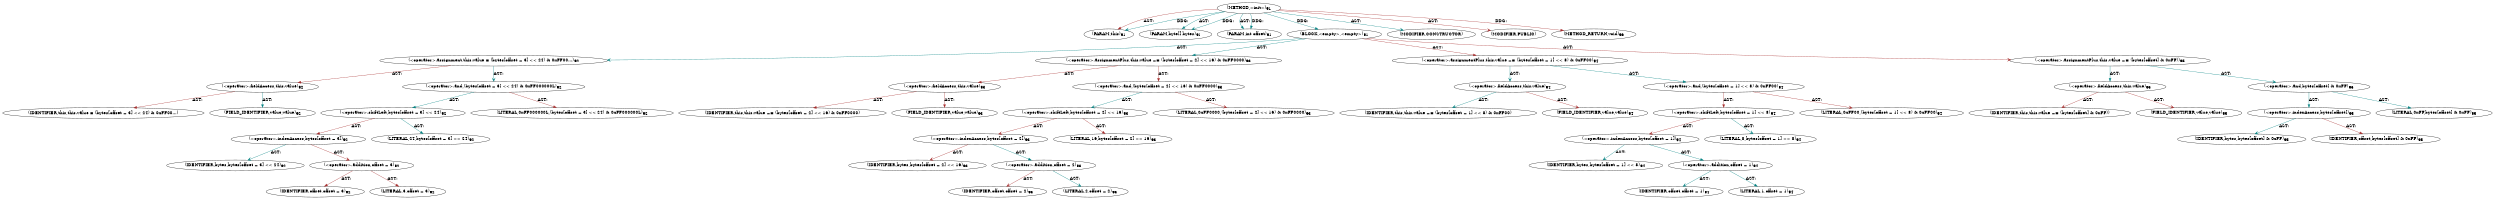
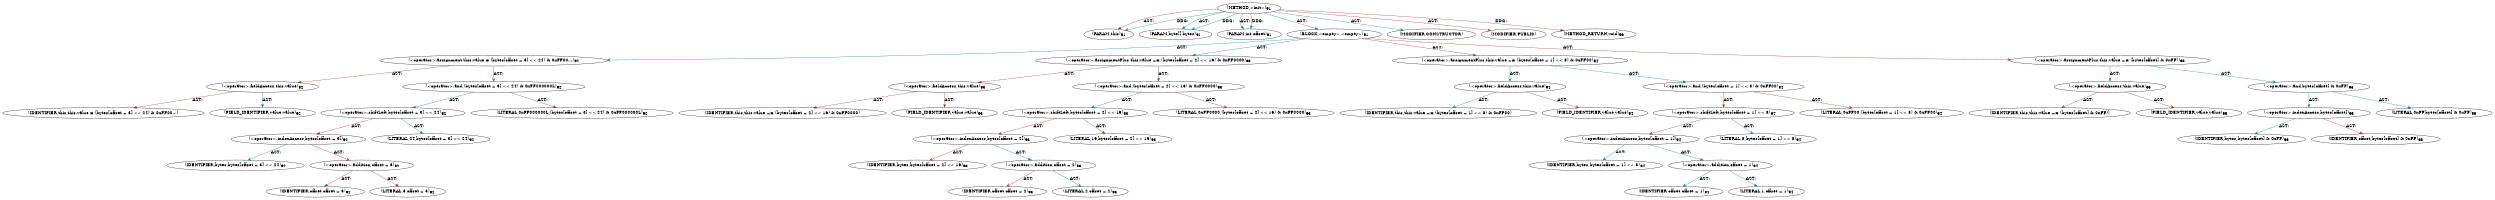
  digraph {
    edge [arrowhead=normal color=teal]
    n1 [label=<(METHOD,&lt;init&gt;)<SUB>91</SUB>>]
    n2 [label=<(PARAM,this)<SUB>91</SUB>>]
    n3 [label=<(PARAM,byte[] bytes)<SUB>91</SUB>>]
    n4 [label=<(PARAM,int offset)<SUB>91</SUB>>]
    n5 [label=<(BLOCK,&lt;empty&gt;,&lt;empty&gt;)<SUB>91</SUB>>]
    n6 [label=<(MODIFIER,CONSTRUCTOR)>]
    n7 [label=<(MODIFIER,PUBLIC)>]
    n8 [label=<(METHOD_RETURN,void)<SUB>96</SUB>>]
    n9 [label=<(&lt;operator&gt;.assignment,this.value = (bytes[offset + 3] &lt;&lt; 24) &amp; 0xFF00...)<SUB>92</SUB>>]
    n10 [label=<(&lt;operator&gt;.assignmentPlus,this.value += (bytes[offset + 2] &lt;&lt; 16) &amp; 0xFF0000)<SUB>93</SUB>>]
    n11 [label=<(&lt;operator&gt;.assignmentPlus,this.value += (bytes[offset + 1] &lt;&lt; 8) &amp; 0xFF00)<SUB>94</SUB>>]
    n12 [label=<(&lt;operator&gt;.assignmentPlus,this.value += (bytes[offset] &amp; 0xFF))<SUB>95</SUB>>]
    n13 [label=<(&lt;operator&gt;.fieldAccess,this.value)<SUB>92</SUB>>]
    n14 [label=<(&lt;operator&gt;.and,(bytes[offset + 3] &lt;&lt; 24) &amp; 0xFF000000L)<SUB>92</SUB>>]
    n15 [label=<(&lt;operator&gt;.fieldAccess,this.value)<SUB>93</SUB>>]
    n16 [label=<(&lt;operator&gt;.and,(bytes[offset + 2] &lt;&lt; 16) &amp; 0xFF0000)<SUB>93</SUB>>]
    n17 [label=<(&lt;operator&gt;.fieldAccess,this.value)<SUB>94</SUB>>]
    n18 [label=<(&lt;operator&gt;.and,(bytes[offset + 1] &lt;&lt; 8) &amp; 0xFF00)<SUB>94</SUB>>]
    n19 [label=<(&lt;operator&gt;.fieldAccess,this.value)<SUB>95</SUB>>]
    n20 [label=<(&lt;operator&gt;.and,bytes[offset] &amp; 0xFF)<SUB>95</SUB>>]
    n21 [label=<(IDENTIFIER,this,this.value = (bytes[offset + 3] &lt;&lt; 24) &amp; 0xFF00...)>]
    n22 [label=<(FIELD_IDENTIFIER,value,value)<SUB>92</SUB>>]
    n23 [label=<(&lt;operator&gt;.shiftLeft,bytes[offset + 3] &lt;&lt; 24)<SUB>92</SUB>>]
    n24 [label=<(LITERAL,0xFF000000L,(bytes[offset + 3] &lt;&lt; 24) &amp; 0xFF000000L)<SUB>92</SUB>>]
    n25 [label=<(&lt;operator&gt;.indexAccess,bytes[offset + 3])<SUB>92</SUB>>]
    n26 [label=<(LITERAL,24,bytes[offset + 3] &lt;&lt; 24)<SUB>92</SUB>>]
    n27 [label=<(IDENTIFIER,bytes,bytes[offset + 3] &lt;&lt; 24)<SUB>92</SUB>>]
    n28 [label=<(&lt;operator&gt;.addition,offset + 3)<SUB>92</SUB>>]
    n29 [label=<(IDENTIFIER,offset,offset + 3)<SUB>92</SUB>>]
    n30 [label=<(LITERAL,3,offset + 3)<SUB>92</SUB>>]
    n31 [label=<(IDENTIFIER,this,this.value += (bytes[offset + 2] &lt;&lt; 16) &amp; 0xFF0000)>]
    n32 [label=<(FIELD_IDENTIFIER,value,value)<SUB>93</SUB>>]
    n33 [label=<(&lt;operator&gt;.shiftLeft,bytes[offset + 2] &lt;&lt; 16)<SUB>93</SUB>>]
    n34 [label=<(LITERAL,0xFF0000,(bytes[offset + 2] &lt;&lt; 16) &amp; 0xFF0000)<SUB>93</SUB>>]
    n35 [label=<(&lt;operator&gt;.indexAccess,bytes[offset + 2])<SUB>93</SUB>>]
    n36 [label=<(LITERAL,16,bytes[offset + 2] &lt;&lt; 16)<SUB>93</SUB>>]
    n37 [label=<(IDENTIFIER,bytes,bytes[offset + 2] &lt;&lt; 16)<SUB>93</SUB>>]
    n38 [label=<(&lt;operator&gt;.addition,offset + 2)<SUB>93</SUB>>]
    n39 [label=<(IDENTIFIER,offset,offset + 2)<SUB>93</SUB>>]
    n40 [label=<(LITERAL,2,offset + 2)<SUB>93</SUB>>]
    n41 [label=<(IDENTIFIER,this,this.value += (bytes[offset + 1] &lt;&lt; 8) &amp; 0xFF00)>]
    n42 [label=<(FIELD_IDENTIFIER,value,value)<SUB>94</SUB>>]
    n43 [label=<(&lt;operator&gt;.shiftLeft,bytes[offset + 1] &lt;&lt; 8)<SUB>94</SUB>>]
    n44 [label=<(LITERAL,0xFF00,(bytes[offset + 1] &lt;&lt; 8) &amp; 0xFF00)<SUB>94</SUB>>]
    n45 [label=<(&lt;operator&gt;.indexAccess,bytes[offset + 1])<SUB>94</SUB>>]
    n46 [label=<(LITERAL,8,bytes[offset + 1] &lt;&lt; 8)<SUB>94</SUB>>]
    n47 [label=<(IDENTIFIER,bytes,bytes[offset + 1] &lt;&lt; 8)<SUB>94</SUB>>]
    n48 [label=<(&lt;operator&gt;.addition,offset + 1)<SUB>94</SUB>>]
    n49 [label=<(IDENTIFIER,offset,offset + 1)<SUB>94</SUB>>]
    n50 [label=<(LITERAL,1,offset + 1)<SUB>94</SUB>>]
    n51 [label=<(IDENTIFIER,this,this.value += (bytes[offset] &amp; 0xFF))>]
    n52 [label=<(FIELD_IDENTIFIER,value,value)<SUB>95</SUB>>]
    n53 [label=<(&lt;operator&gt;.indexAccess,bytes[offset])<SUB>95</SUB>>]
    n54 [label=<(LITERAL,0xFF,bytes[offset] &amp; 0xFF)<SUB>95</SUB>>]
    n55 [label=<(IDENTIFIER,bytes,bytes[offset] &amp; 0xFF)<SUB>95</SUB>>]
    n56 [label=<(IDENTIFIER,offset,bytes[offset] &amp; 0xFF)<SUB>95</SUB>>]
    n1 -> n2 [color=brown label="AST: "]
    n1 -> n2 [arrowhead=vee label="DDG: "]
    n1 -> n3 [label="AST: "]
    n1 -> n3 [arrowhead=vee label="DDG: "]
    n1 -> n4 [label="AST: "]
    n1 -> n4 [label="DDG: "]
-   n1 -> n5 [label="DDG: "]
+   n1 -> n5 [label="AST: "]
    n1 -> n6 [arrowhead=vee label="AST: "]
    n1 -> n7 [arrowhead=vee color=brown label="AST: "]
    n1 -> n8 [color=brown label="DDG: "]
    n5 -> n9 [arrowhead=vee label="AST: "]
    n5 -> n10 [label="AST: "]
    n5 -> n11 [color=brown label="AST: "]
    n5 -> n12 [arrowhead=vee color=brown label="AST: "]
    n9 -> n13 [color=brown label="AST: "]
    n9 -> n14 [arrowhead=vee label="AST: "]
    n10 -> n15 [color=brown label="AST: "]
    n10 -> n16 [color=brown label="AST: "]
    n11 -> n17 [arrowhead=vee label="AST: "]
    n11 -> n18 [label="AST: "]
    n12 -> n19 [label="AST: "]
    n12 -> n20 [arrowhead=vee label="AST: "]
    n13 -> n21 [color=brown label="AST: "]
    n13 -> n22 [label="AST: "]
    n14 -> n23 [label="AST: "]
    n14 -> n24 [color=brown label="AST: "]
    n15 -> n31 [color=brown label="AST: "]
    n15 -> n32 [color=brown label="AST: "]
    n16 -> n33 [arrowhead=vee label="AST: "]
    n16 -> n34 [arrowhead=vee color=brown label="AST: "]
    n17 -> n41 [arrowhead=vee label="AST: "]
    n17 -> n42 [arrowhead=vee color=brown label="AST: "]
    n18 -> n43 [color=brown label="AST: "]
    n18 -> n44 [arrowhead=vee color=brown label="AST: "]
    n19 -> n51 [arrowhead=vee color=brown label="AST: "]
    n19 -> n52 [arrowhead=vee color=brown label="AST: "]
    n20 -> n53 [label="AST: "]
    n20 -> n54 [label="AST: "]
    n23 -> n25 [color=brown label="AST: "]
    n23 -> n26 [label="AST: "]
    n25 -> n27 [arrowhead=vee label="AST: "]
    n25 -> n28 [arrowhead=vee color=brown label="AST: "]
    n28 -> n29 [color=brown label="AST: "]
    n28 -> n30 [color=brown label="AST: "]
    n33 -> n35 [arrowhead=vee color=brown label="AST: "]
    n33 -> n36 [color=brown label="AST: "]
    n35 -> n37 [arrowhead=vee color=brown label="AST: "]
    n35 -> n38 [label="AST: "]
    n38 -> n39 [arrowhead=vee color=brown label="AST: "]
    n38 -> n40 [arrowhead=vee label="AST: "]
    n43 -> n45 [arrowhead=vee color=brown label="AST: "]
    n43 -> n46 [arrowhead=vee label="AST: "]
    n45 -> n47 [arrowhead=vee label="AST: "]
    n45 -> n48 [label="AST: "]
    n48 -> n49 [arrowhead=vee label="AST: "]
    n48 -> n50 [label="AST: "]
    n53 -> n55 [arrowhead=vee label="AST: "]
    n53 -> n56 [color=brown label="AST: "]
  }
